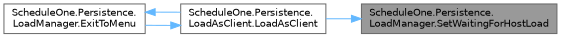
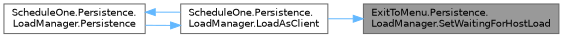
  digraph {
    rankdir=RL
    node [color=grey40 fillcolor=white fontname=Helvetica fontsize=10 shape=box style=filled]
    edge [color=steelblue1 dir=back fontname=Helvetica fontsize=10 labelfontname=Helvetica labelfontsize=10 style=solid]
-   n1 [color=gray40 fillcolor=grey60 fontcolor=black height=0.2 label="ScheduleOne.Persistence.\lLoadManager.SetWaitingForHostLoad" width=0.4]
-   n2 [height=0.2 label="ScheduleOne.Persistence.\lLoadAsClient.LoadAsClient" width=0.4]
-   n3 [height=0.2 label="ScheduleOne.Persistence.\lLoadManager.ExitToMenu" width=0.4]
+   n1 [color=gray40 fillcolor=grey60 fontcolor=black height=0.2 label="ExitToMenu.Persistence.\lLoadManager.SetWaitingForHostLoad" width=0.4]
+   n2 [height=0.2 label="ScheduleOne.Persistence.\lLoadManager.LoadAsClient" width=0.4]
+   n3 [height=0.2 label="ScheduleOne.Persistence.\lLoadManager.Persistence" width=0.4]
    n1 -> n2
    n2 -> n3
    n3 -> n2
  }
